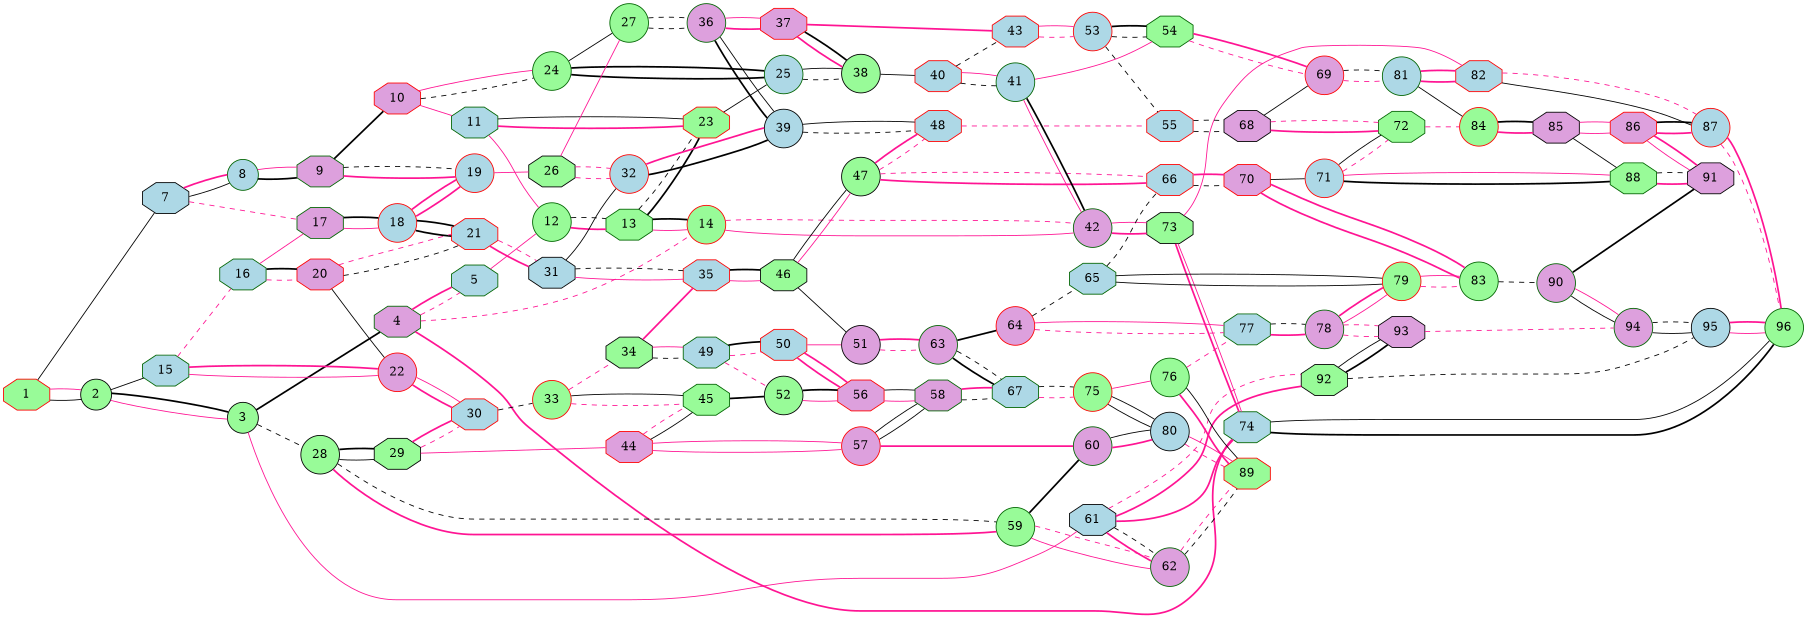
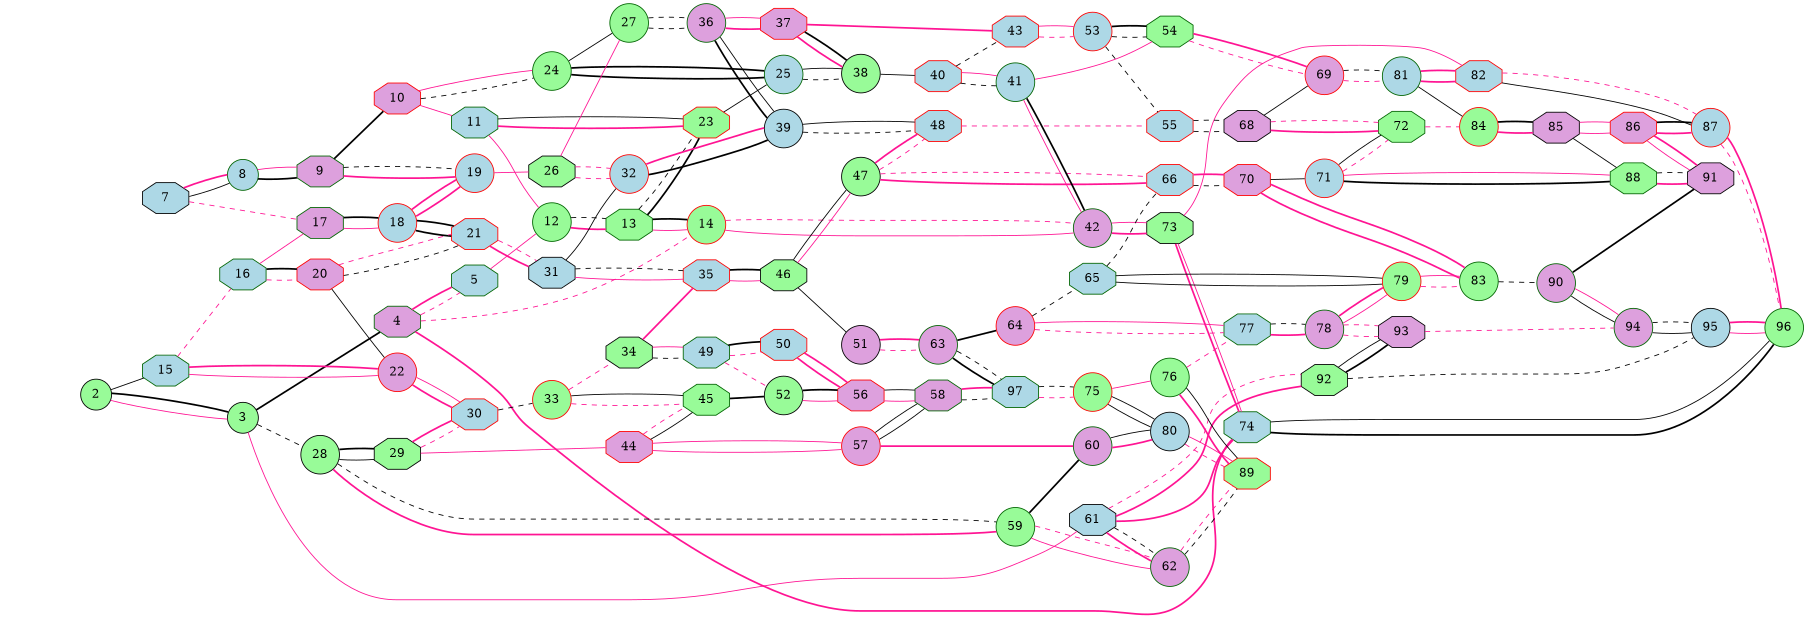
  graph {
    fontname="DejaVu Serif"
    rankdir=LR
    node [color=darkgreen fillcolor=lightblue fontname="DejaVu Serif" shape=octagon style=filled]
    edge [color=deeppink fontname="DejaVu Serif" style=solid]
-   1 [color=red fillcolor=palegreen]
    2 [color=black fillcolor=palegreen shape=circle]
    7 [color=black]
    3 [color=black fillcolor=palegreen shape=circle]
    15
    8 [shape=circle]
    17 [fillcolor=plum]
    4 [fillcolor=plum]
    28 [color=black fillcolor=palegreen shape=circle]
    61 [color=black]
    16
    22 [color=red fillcolor=plum shape=circle]
    5
    14 [color=red fillcolor=palegreen shape=circle]
    74
    29 [color=black fillcolor=palegreen]
    59 [fillcolor=palegreen shape=circle]
    62 [fillcolor=plum shape=circle]
    92 [color=black fillcolor=palegreen]
    12 [fillcolor=palegreen shape=circle]
    42 [fillcolor=plum shape=circle]
    96 [fillcolor=palegreen shape=circle]
    13 [fillcolor=palegreen]
    9 [fillcolor=plum]
    18 [color=red shape=circle]
    10 [color=red fillcolor=plum]
    19 [color=red shape=circle]
    11
    24 [fillcolor=palegreen shape=circle]
    26 [color=black fillcolor=palegreen]
    23 [color=red fillcolor=palegreen]
    25 [shape=circle]
    27 [fillcolor=palegreen shape=circle]
    73 [color=black fillcolor=palegreen]
    20 [color=red fillcolor=plum]
    30 [color=red]
    21 [color=red]
    31 [color=black]
    32 [color=red shape=circle]
    35 [color=red]
    33 [color=red fillcolor=palegreen shape=circle]
    38 [color=black fillcolor=palegreen shape=circle]
    36 [fillcolor=plum shape=circle]
    40 [color=red]
    39 [color=black shape=circle]
    37 [color=red fillcolor=plum]
    44 [color=red fillcolor=plum]
    60 [fillcolor=plum shape=circle]
    45 [fillcolor=palegreen]
    57 [color=red fillcolor=plum shape=circle]
    34 [color=black fillcolor=palegreen]
    46 [color=black fillcolor=palegreen]
    48 [color=red]
    49
    52 [color=black fillcolor=palegreen shape=circle]
    50 [color=red]
    47 [color=black fillcolor=palegreen shape=circle]
    51 [color=black fillcolor=plum shape=circle]
    43 [color=red]
    53 [color=red shape=circle]
    41 [shape=circle]
    55 [color=red]
    54 [fillcolor=palegreen]
    69 [color=red fillcolor=plum shape=circle]
    82 [color=red]
    58 [fillcolor=plum]
    56 [color=red fillcolor=plum]
    66 [color=red]
    63 [fillcolor=plum shape=circle]
    70 [color=red fillcolor=plum]
    68 [color=black fillcolor=plum]
-   67
+   67 [label=97]
    64 [color=red fillcolor=plum shape=circle]
    81 [shape=circle]
    72 [fillcolor=palegreen]
    80 [color=black shape=circle]
    75 [color=red fillcolor=palegreen shape=circle]
    89 [color=red fillcolor=palegreen]
    93 [color=black fillcolor=plum]
    95 [color=black shape=circle]
    65
    77
    79 [color=red fillcolor=palegreen shape=circle]
    78 [fillcolor=plum shape=circle]
    83 [fillcolor=palegreen shape=circle]
    71 [color=red shape=circle]
    76 [fillcolor=palegreen shape=circle]
    84 [color=red fillcolor=palegreen shape=circle]
    88 [fillcolor=palegreen]
    90 [fillcolor=plum shape=circle]
    91 [color=black fillcolor=plum]
    85 [color=black fillcolor=plum]
    87 [color=red shape=circle]
    94 [fillcolor=plum shape=circle]
    86 [color=red fillcolor=plum]
-   1 -- 2 [color=black]
-   1 -- 2
-   1 -- 7 [color=black]
    2 -- 3
    2 -- 3 [color=black style=bold]
    2 -- 15 [color=black]
    7 -- 8 [color=black]
    7 -- 8 [style=bold]
    7 -- 17 [style=dashed]
    3 -- 4 [color=black style=bold]
    3 -- 28 [color=black style=dashed]
    3 -- 61
    15 -- 16 [style=dashed]
    15 -- 22
    15 -- 22 [style=bold]
    8 -- 9 [color=black style=bold]
    8 -- 9
    17 -- 18
    17 -- 18 [color=black style=bold]
    4 -- 5 [style=dashed]
    4 -- 5 [style=bold]
    4 -- 14 [style=dashed]
    4 -- 74 [style=bold]
    28 -- 29 [color=black]
    28 -- 29 [color=black style=bold]
    28 -- 59 [style=bold]
    28 -- 59 [color=black style=dashed]
    61 -- 74 [style=bold]
    61 -- 62 [style=bold]
    61 -- 62 [color=black style=dashed]
    61 -- 92 [style=bold]
    61 -- 92 [style=dashed]
    16 -- 17
    16 -- 20 [style=dashed]
    16 -- 20 [color=black style=bold]
    22 -- 30 [style=bold]
    22 -- 30
    5 -- 12
    14 -- 42
    14 -- 42 [style=dashed]
    74 -- 96 [color=black style=bold]
    74 -- 96 [color=black]
    29 -- 30 [style=dashed]
    29 -- 30 [style=bold]
    29 -- 44
    59 -- 62
    59 -- 62 [style=dashed]
    59 -- 60 [color=black style=bold]
    62 -- 89 [color=black style=dashed]
    62 -- 89 [style=dashed]
    92 -- 93 [color=black style=bold]
    92 -- 93 [color=black]
    92 -- 95 [color=black style=dashed]
    12 -- 13 [style=bold]
    12 -- 13 [color=black style=dashed]
    42 -- 73 [style=bold]
    42 -- 73
    13 -- 14
    13 -- 14 [color=black style=bold]
    13 -- 23 [color=black style=bold]
    13 -- 23 [color=black style=dashed]
    9 -- 10 [color=black style=bold]
    9 -- 19 [style=bold]
    9 -- 19 [color=black style=dashed]
    18 -- 19 [style=bold]
    18 -- 19 [style=bold]
    18 -- 21 [color=black style=bold]
    18 -- 21 [color=black style=bold]
    10 -- 11
    10 -- 24 [color=black style=dashed]
    10 -- 24
    19 -- 26
    11 -- 12
    11 -- 23 [style=bold]
    11 -- 23 [color=black]
    24 -- 25 [color=black style=bold]
    24 -- 25 [color=black style=bold]
    24 -- 27 [color=black]
    26 -- 27
    26 -- 32 [style=dashed]
    26 -- 32 [style=dashed]
    23 -- 25 [color=black]
    25 -- 38 [color=black style=dashed]
    25 -- 38 [color=black]
    27 -- 36 [color=black style=dashed]
    27 -- 36 [color=black style=dashed]
    73 -- 74 [style=bold]
    73 -- 74
    73 -- 82
    20 -- 22 [color=black]
    20 -- 21 [color=black style=dashed]
    20 -- 21 [style=dashed]
    30 -- 33 [color=black style=dashed]
    21 -- 31 [style=bold]
    21 -- 31 [style=dashed]
    31 -- 32 [color=black]
    31 -- 35
    31 -- 35 [color=black style=dashed]
    32 -- 39 [color=black style=bold]
    32 -- 39 [style=bold]
    35 -- 46
    35 -- 46 [color=black style=bold]
    33 -- 45 [style=dashed]
    33 -- 45 [color=black]
    33 -- 34 [style=dashed]
    38 -- 40 [color=black]
    36 -- 39 [color=black style=bold]
    36 -- 39 [color=black]
    36 -- 37 [style=bold]
    36 -- 37
    40 -- 43 [color=black style=dashed]
    40 -- 41 [color=black style=dashed]
    40 -- 41
    39 -- 48 [color=black style=dashed]
    39 -- 48 [color=black]
    37 -- 38 [style=bold]
    37 -- 38 [color=black style=bold]
    37 -- 43 [style=bold]
    44 -- 45 [color=black]
    44 -- 45 [style=dashed]
    44 -- 57
    44 -- 57
    60 -- 80 [style=bold]
    60 -- 80 [color=black]
    45 -- 52 [color=black style=bold]
    57 -- 60 [style=bold]
    57 -- 58 [color=black]
    57 -- 58 [color=black]
    34 -- 35 [style=bold]
    34 -- 49 [color=black style=dashed]
    34 -- 49
    46 -- 47
    46 -- 47 [color=black]
    46 -- 51 [color=black]
    48 -- 55 [style=dashed]
    49 -- 52 [style=dashed]
    49 -- 50 [style=dashed]
    49 -- 50 [color=black style=bold]
    52 -- 56
    52 -- 56 [color=black style=bold]
-   50 -- 51
    50 -- 56 [style=bold]
    50 -- 56 [style=bold]
    47 -- 48 [style=dashed]
    47 -- 48 [style=bold]
    47 -- 66 [style=bold]
    47 -- 66 [style=dashed]
    51 -- 63 [style=dashed]
    51 -- 63 [style=bold]
    43 -- 53 [style=dashed]
    43 -- 53
    53 -- 55 [color=black style=dashed]
    53 -- 54 [color=black style=dashed]
    53 -- 54 [color=black style=bold]
    41 -- 42
    41 -- 42 [color=black style=bold]
    41 -- 54
    55 -- 68 [color=black style=dashed]
    55 -- 68 [color=black style=dashed]
    54 -- 69 [style=dashed]
    54 -- 69 [style=bold]
    69 -- 81 [style=dashed]
    69 -- 81 [color=black style=dashed]
    82 -- 87 [color=black]
    82 -- 87 [style=dashed]
    58 -- 67 [color=black style=dashed]
    58 -- 67 [style=bold]
    56 -- 58
    56 -- 58 [color=black]
    66 -- 70 [color=black style=dashed]
    66 -- 70 [style=bold]
    63 -- 67 [color=black style=bold]
    63 -- 67 [color=black style=dashed]
    63 -- 64 [color=black style=bold]
    70 -- 83 [style=bold]
    70 -- 83 [style=bold]
    70 -- 71 [color=black]
    68 -- 69 [color=black]
    68 -- 72 [style=bold]
    68 -- 72 [style=dashed]
    67 -- 75 [style=dashed]
    67 -- 75 [color=black style=dashed]
    64 -- 65 [color=black style=dashed]
    64 -- 77 [style=dashed]
    64 -- 77
    81 -- 82 [style=bold]
    81 -- 82 [style=bold]
    81 -- 84 [color=black]
    72 -- 84 [style=dashed]
    80 -- 89 [style=dashed]
    80 -- 89
    75 -- 80 [color=black]
    75 -- 80 [color=black]
    75 -- 76
    93 -- 94 [style=dashed]
    95 -- 96
    95 -- 96 [style=bold]
    65 -- 66 [color=black style=dashed]
    65 -- 79 [color=black]
    65 -- 79 [color=black]
    77 -- 78 [style=bold]
    77 -- 78 [color=black style=dashed]
    79 -- 83 [style=dashed]
    79 -- 83
    78 -- 93 [style=dashed]
    78 -- 93 [style=dashed]
    78 -- 79
    78 -- 79 [style=bold]
    83 -- 90 [color=black style=dashed]
    71 -- 72 [style=dashed]
    71 -- 72 [color=black]
    71 -- 88 [color=black style=bold]
    71 -- 88
    76 -- 89 [style=bold]
    76 -- 89 [color=black]
    76 -- 77 [style=dashed]
    84 -- 85 [style=bold]
    84 -- 85 [color=black style=bold]
    88 -- 91 [style=bold]
    88 -- 91 [color=black style=dashed]
    90 -- 91 [color=black style=bold]
    90 -- 94 [color=black]
    90 -- 94
    85 -- 88 [color=black]
    85 -- 86
    85 -- 86
    87 -- 96 [style=dashed]
    87 -- 96 [style=bold]
    94 -- 95 [color=black]
    94 -- 95 [color=black style=dashed]
    86 -- 91
    86 -- 91 [style=bold]
    86 -- 87 [style=bold]
    86 -- 87 [color=black style=bold]
  }
